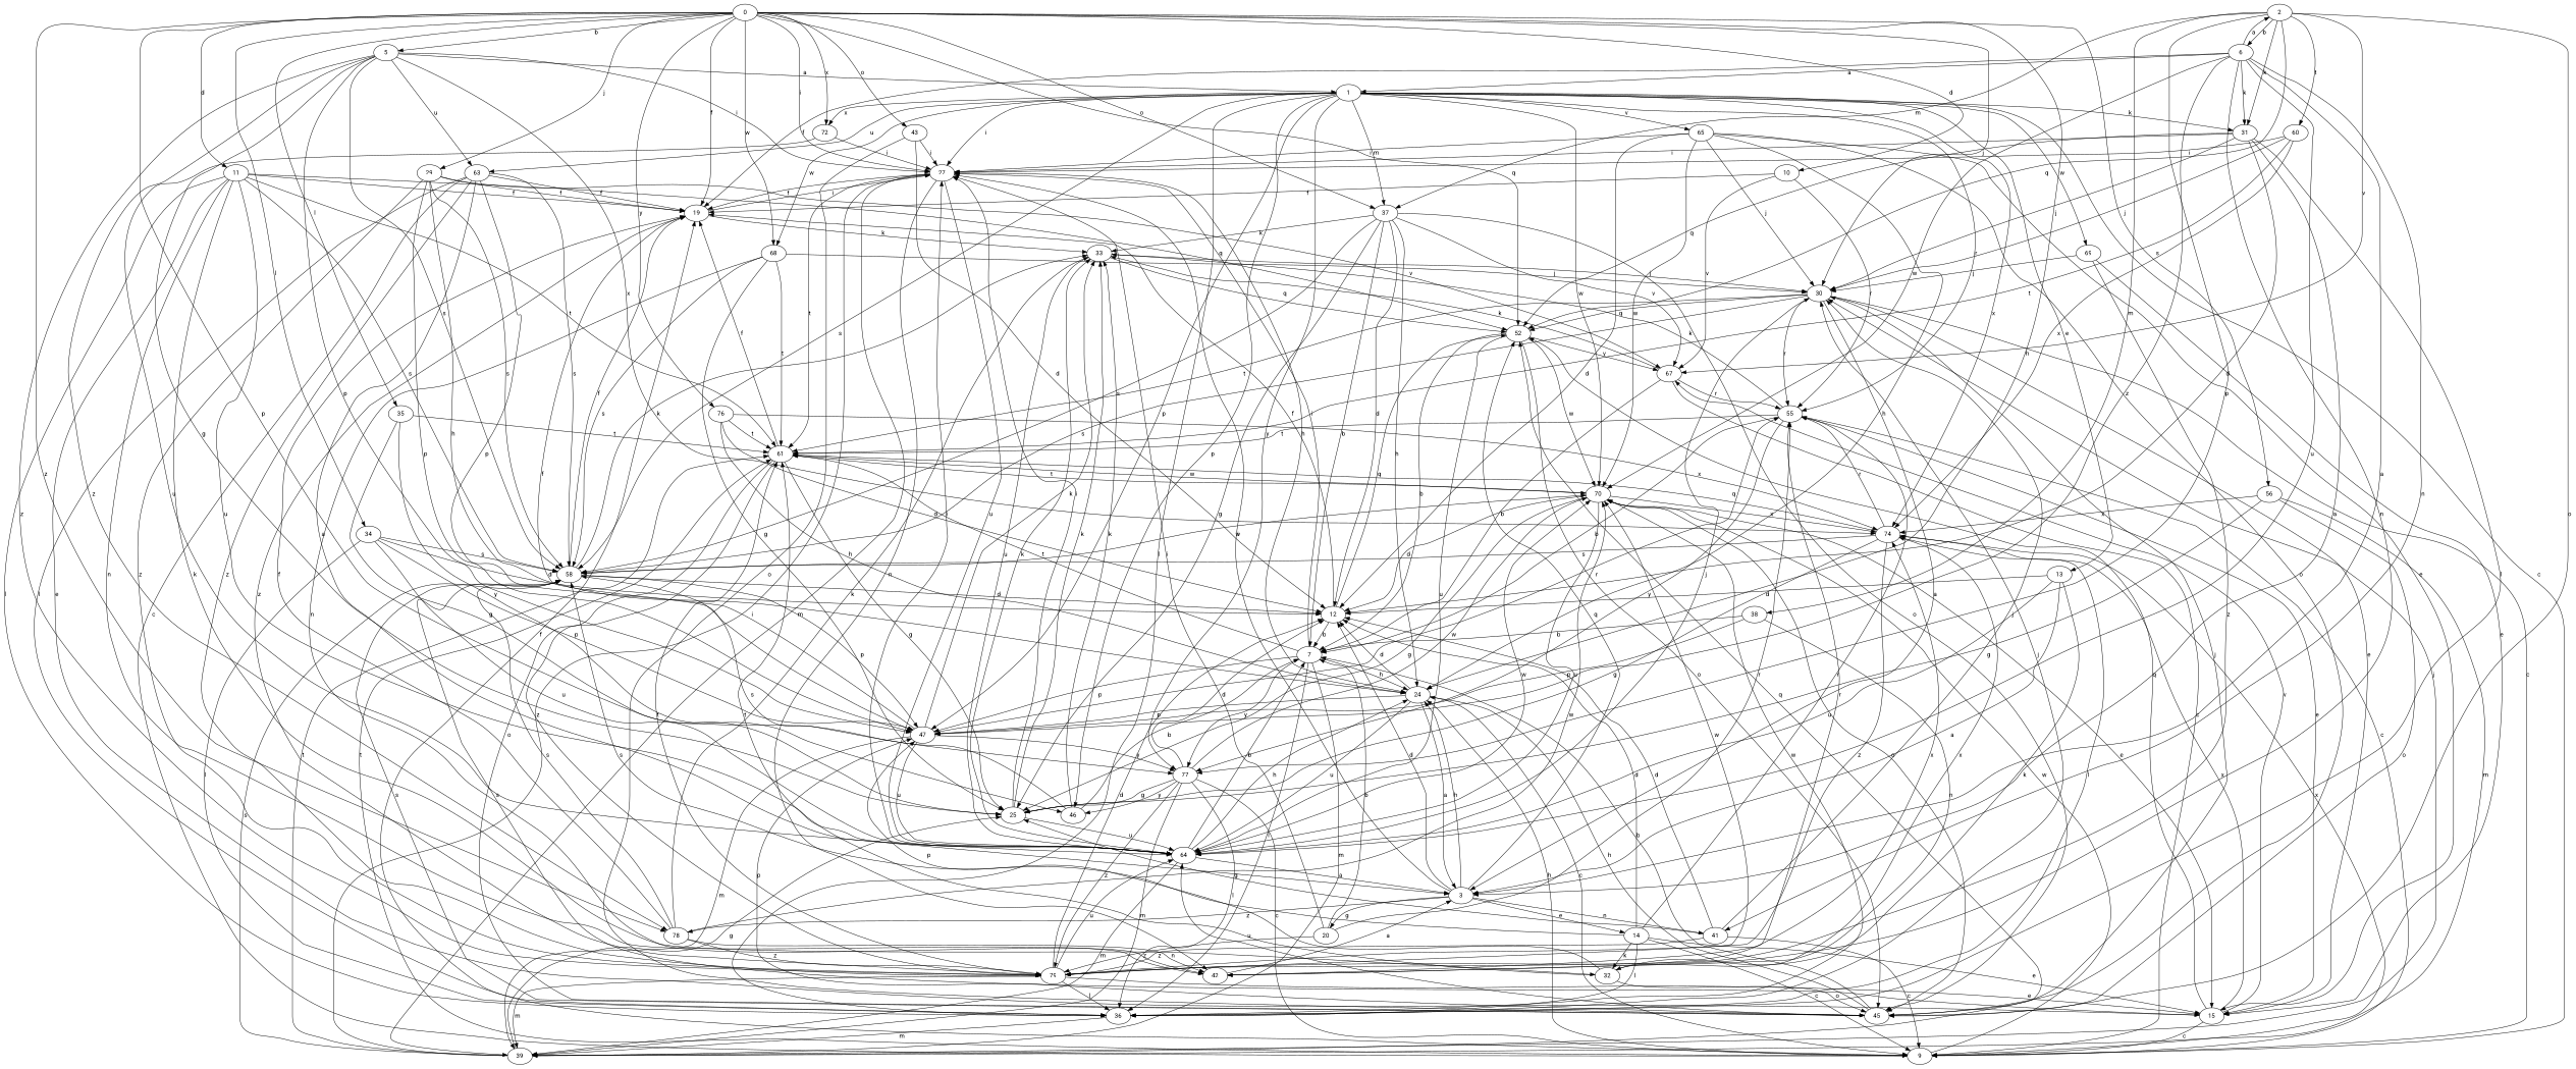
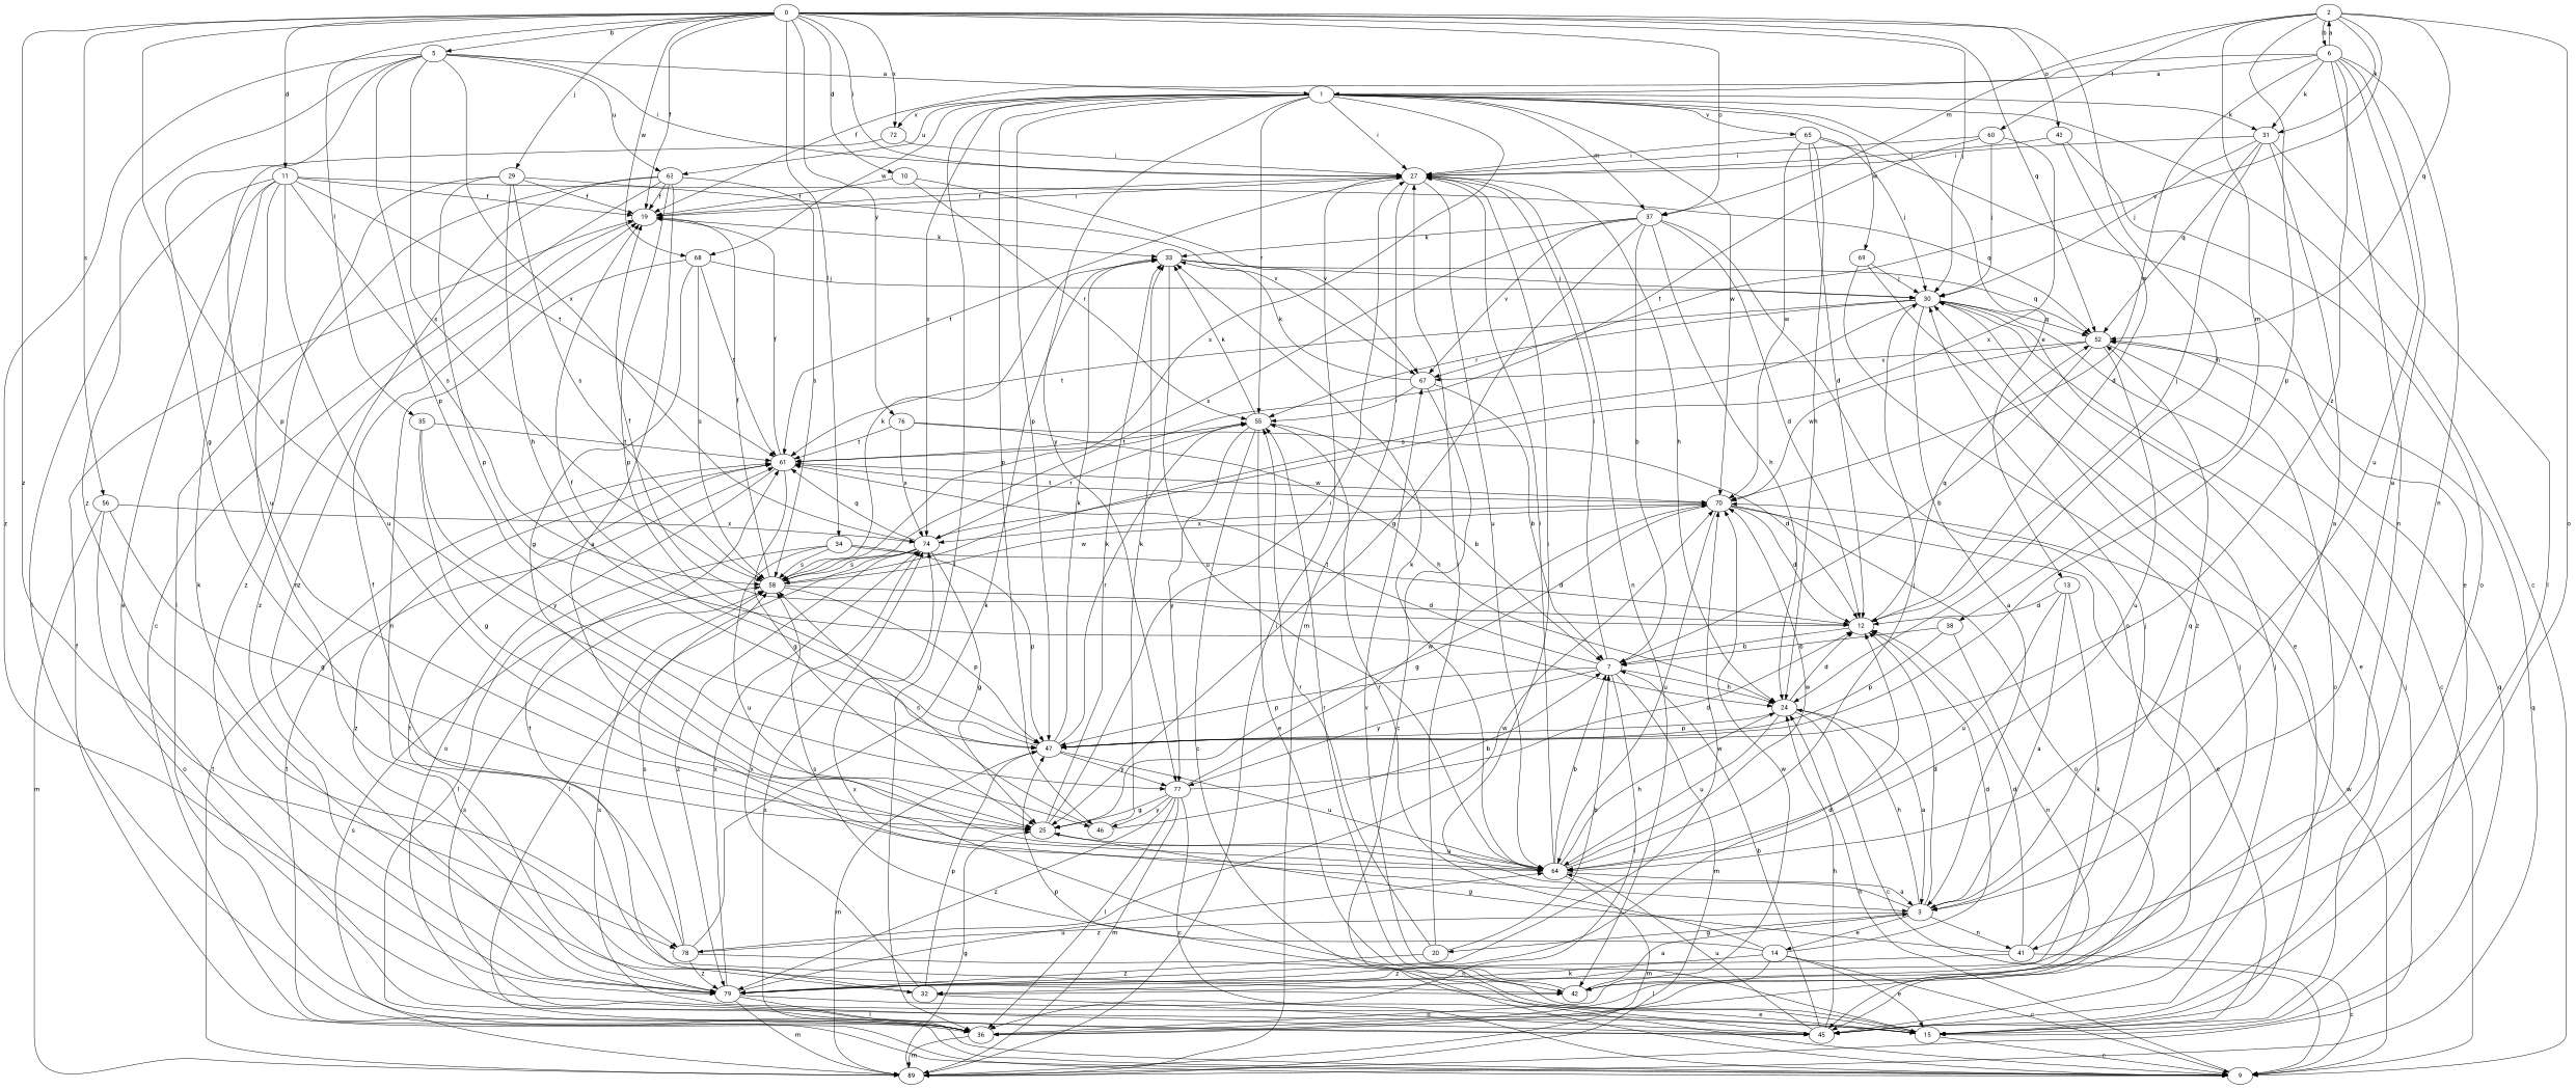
  strict digraph {
    fontname=Roboto
    node [fontname=Roboto]
    edge [fontname=Roboto]
    0
    5
    10
    11
    19
    24
    27
    29
    30
    34
    35
    43
    46
    52
    56
    68
    72
    76
    78
    37
    1
    47
    58
    63
    74
    n26 [label=25]
    79
    55
    67
    36
    42
    64
    61
    15
    32
    33
    9
    3
    12
-   39
+   39 [label=89]
    77
    45
    7
    70
    13
    31
    65
    69
    2
    6
    38
    60
    41
    14
    20
    0 -> 5 [label=b]
    0 -> 10 [label=d]
    0 -> 11 [label=d]
    0 -> 19 [label=f]
    0 -> 24 [label=h]
    0 -> 27 [label=i]
    0 -> 29 [label=j]
    0 -> 30 [label=j]
    0 -> 34 [label=l]
    0 -> 35 [label=l]
    0 -> 43 [label=o]
    0 -> 46 [label=p]
    0 -> 52 [label=q]
    0 -> 56 [label=s]
    0 -> 68 [label=w]
    0 -> 72 [label=x]
    0 -> 76 [label=y]
    0 -> 78 [label=z]
    0 -> 37 [label=o]
    5 -> 27 [label=i]
    5 -> 78 [label=z]
    5 -> 1 [label=a]
    5 -> 47 [label=p]
    5 -> 58 [label=s]
    5 -> 63 [label=u]
    5 -> 74 [label=x]
    5 -> n26 [label=g]
    5 -> 79 [label=z]
    10 -> 19 [label=f]
    10 -> 55 [label=r]
    10 -> 67 [label=v]
    11 -> 19 [label=f]
    11 -> 52 [label=q]
    11 -> 58 [label=s]
    11 -> 36 [label=l]
    11 -> 42 [label=n]
    11 -> 64 [label=u]
    11 -> 61 [label=t]
    11 -> 15 [label=e]
    11 -> 32 [label=k]
    19 -> 27 [label=i]
    19 -> 79 [label=z]
    19 -> 33 [label=k]
    24 -> 47 [label=p]
    24 -> 64 [label=u]
    24 -> 9 [label=c]
    24 -> 3 [label=a]
    24 -> 12 [label=d]
    27 -> 19 [label=f]
    27 -> 24 [label=h]
    27 -> 42 [label=n]
    27 -> 64 [label=u]
    27 -> 61 [label=t]
    27 -> 39 [label=m]
    29 -> 19 [label=f]
    29 -> 24 [label=h]
    29 -> 47 [label=p]
    29 -> 58 [label=s]
    29 -> 79 [label=z]
    29 -> 67 [label=v]
    30 -> 52 [label=q]
    30 -> 58 [label=s]
    30 -> 55 [label=r]
    30 -> 61 [label=t]
    30 -> 15 [label=e]
    30 -> 9 [label=c]
    30 -> 3 [label=a]
    34 -> 47 [label=p]
    34 -> 58 [label=s]
    34 -> 36 [label=l]
    34 -> 64 [label=u]
    34 -> 12 [label=d]
    35 -> n26 [label=g]
    35 -> 61 [label=t]
    35 -> 77 [label=y]
    43 -> 27 [label=i]
    43 -> 12 [label=d]
    43 -> 45 [label=o]
    46 -> 58 [label=s]
    46 -> 33 [label=k]
    46 -> 7 [label=b]
    52 -> 67 [label=v]
    52 -> 64 [label=u]
    52 -> 45 [label=o]
    52 -> 7 [label=b]
    52 -> 70 [label=w]
    56 -> 74 [label=x]
    56 -> n26 [label=g]
    56 -> 39 [label=m]
    56 -> 45 [label=o]
    68 -> 30 [label=j]
    68 -> 58 [label=s]
    68 -> n26 [label=g]
    68 -> 42 [label=n]
    68 -> 61 [label=t]
    72 -> 27 [label=i]
    72 -> 64 [label=u]
    76 -> 24 [label=h]
    76 -> 74 [label=x]
    76 -> 61 [label=t]
    76 -> 12 [label=d]
    78 -> 19 [label=f]
    78 -> 58 [label=s]
    78 -> 79 [label=z]
    78 -> 42 [label=n]
    78 -> 33 [label=k]
    78 -> 70 [label=w]
    37 -> 24 [label=h]
    37 -> 58 [label=s]
    37 -> n26 [label=g]
    37 -> 67 [label=v]
    37 -> 33 [label=k]
    37 -> 12 [label=d]
    37 -> 45 [label=o]
    37 -> 7 [label=b]
    1 -> 27 [label=i]
    1 -> 46 [label=p]
    1 -> 68 [label=w]
    1 -> 72 [label=x]
    1 -> 37 [label=m]
    1 -> 47 [label=p]
    1 -> 58 [label=s]
    1 -> 63 [label=u]
    1 -> 74 [label=x]
    1 -> 55 [label=r]
    1 -> 36 [label=l]
    1 -> 9 [label=c]
    1 -> 77 [label=y]
    1 -> 70 [label=w]
    1 -> 13 [label=e]
    1 -> 31 [label=k]
    1 -> 65 [label=v]
    1 -> 69 [label=w]
    47 -> 19 [label=f]
    47 -> 55 [label=r]
    47 -> 64 [label=u]
    47 -> 33 [label=k]
    47 -> 39 [label=m]
    47 -> 77 [label=y]
    58 -> 19 [label=f]
    58 -> 47 [label=p]
    58 -> 33 [label=k]
    58 -> 12 [label=d]
    58 -> 70 [label=w]
    63 -> 19 [label=f]
    63 -> 47 [label=p]
    63 -> 58 [label=s]
    63 -> 79 [label=z]
    63 -> 36 [label=l]
    63 -> 9 [label=c]
    63 -> 3 [label=a]
    74 -> 58 [label=s]
    74 -> n26 [label=g]
    74 -> 79 [label=z]
    74 -> 55 [label=r]
    74 -> 36 [label=l]
    74 -> 61 [label=q]
    n26 -> 27 [label=i]
    n26 -> 64 [label=u]
    n26 -> 33 [label=k]
    79 -> 74 [label=x]
    79 -> 36 [label=l]
    79 -> 64 [label=u]
    79 -> 61 [label=t]
    79 -> 15 [label=e]
    79 -> 12 [label=d]
    79 -> 39 [label=m]
    79 -> 70 [label=w]
    55 -> 61 [label=t]
    55 -> 15 [label=e]
    55 -> 33 [label=k]
    55 -> 9 [label=c]
    55 -> 77 [label=y]
    55 -> 7 [label=b]
    67 -> 55 [label=r]
    67 -> 33 [label=k]
    67 -> 9 [label=c]
    67 -> 7 [label=b]
    36 -> 30 [label=j]
    36 -> 39 [label=m]
    36 -> 70 [label=w]
    42 -> 55 [label=r]
    42 -> 3 [label=a]
    64 -> 24 [label=h]
    64 -> 27 [label=i]
    64 -> 30 [label=j]
    64 -> 33 [label=k]
    64 -> 3 [label=a]
    64 -> 39 [label=m]
    64 -> 7 [label=b]
    64 -> 70 [label=w]
    61 -> 19 [label=f]
    61 -> n26 [label=g]
    61 -> 79 [label=z]
    61 -> 45 [label=o]
    61 -> 70 [label=w]
    15 -> 52 [label=q]
    15 -> 58 [label=s]
    15 -> 74 [label=x]
    15 -> 67 [label=v]
    15 -> 9 [label=c]
    32 -> 47 [label=p]
    32 -> 74 [label=x]
    32 -> 61 [label=t]
    32 -> 45 [label=o]
    33 -> 30 [label=j]
    33 -> 52 [label=q]
    33 -> 64 [label=u]
    9 -> 19 [label=f]
    9 -> 24 [label=h]
    9 -> 74 [label=x]
    9 -> 61 [label=t]
    9 -> 70 [label=w]
    3 -> 24 [label=h]
    3 -> 27 [label=i]
    3 -> 52 [label=q]
    3 -> 78 [label=z]
    3 -> 12 [label=d]
    3 -> 41 [label=n]
    3 -> 14 [label=e]
    3 -> 20 [label=g]
    12 -> 19 [label=f]
    12 -> 52 [label=q]
    12 -> 7 [label=b]
    39 -> 27 [label=i]
    39 -> 30 [label=j]
    39 -> 52 [label=q]
    39 -> 58 [label=s]
    39 -> n26 [label=g]
    39 -> 61 [label=t]
    77 -> 46 [label=y]
    77 -> n26 [label=g]
    77 -> 79 [label=z]
    77 -> 36 [label=l]
    77 -> 9 [label=c]
    77 -> 12 [label=d]
    77 -> 39 [label=m]
    77 -> 70 [label=w]
    45 -> 24 [label=h]
    45 -> 30 [label=j]
    45 -> 47 [label=p]
    45 -> 58 [label=s]
    45 -> 64 [label=u]
    45 -> 7 [label=b]
    7 -> 24 [label=h]
    7 -> 27 [label=i]
    7 -> 47 [label=p]
    7 -> 36 [label=l]
    7 -> 61 [label=t]
    7 -> 39 [label=m]
    7 -> 77 [label=y]
    70 -> 74 [label=x]
    70 -> n26 [label=g]
    70 -> 64 [label=u]
    70 -> 61 [label=t]
    70 -> 15 [label=e]
    70 -> 12 [label=d]
    70 -> 45 [label=o]
    13 -> 64 [label=u]
    13 -> 32 [label=k]
    13 -> 3 [label=a]
    13 -> 12 [label=d]
    31 -> 27 [label=i]
    31 -> 30 [label=j]
    31 -> 52 [label=q]
    31 -> 36 [label=l]
    31 -> 3 [label=a]
-   31 -> 12 [label=d]
+   31 -> 12 [label=j]
    65 -> 24 [label=h]
    65 -> 27 [label=i]
    65 -> 30 [label=j]
    65 -> 15 [label=e]
    65 -> 12 [label=d]
-   65 -> 45 [label=o]
    65 -> 70 [label=w]
    69 -> 30 [label=j]
    69 -> 79 [label=z]
    69 -> 15 [label=e]
    2 -> 52 [label=q]
    2 -> 37 [label=m]
-   2 -> 77 [label=p]
+   2 -> 47 [label=p]
    2 -> 67 [label=v]
    2 -> 45 [label=o]
    2 -> 31 [label=k]
    2 -> 6 [label=b]
    2 -> 38 [label=m]
    2 -> 60 [label=t]
    6 -> 19 [label=f]
    6 -> 1 [label=a]
    6 -> 47 [label=z]
    6 -> 42 [label=n]
    6 -> 64 [label=u]
    6 -> 3 [label=a]
    6 -> 70 [label=w]
    6 -> 31 [label=k]
    6 -> 2 [label=a]
    6 -> 41 [label=n]
    38 -> 47 [label=p]
    38 -> 42 [label=n]
    38 -> 7 [label=b]
    60 -> 27 [label=i]
    60 -> 30 [label=j]
    60 -> 74 [label=x]
    60 -> 61 [label=t]
    41 -> 30 [label=j]
    41 -> n26 [label=g]
    41 -> 79 [label=z]
    41 -> 9 [label=c]
    41 -> 12 [label=d]
    14 -> 58 [label=s]
    14 -> 55 [label=r]
    14 -> 36 [label=l]
    14 -> 15 [label=e]
    14 -> 32 [label=k]
    14 -> 9 [label=c]
    14 -> 12 [label=d]
    20 -> 27 [label=i]
    20 -> 79 [label=z]
    20 -> 55 [label=r]
    20 -> 7 [label=b]
  }
